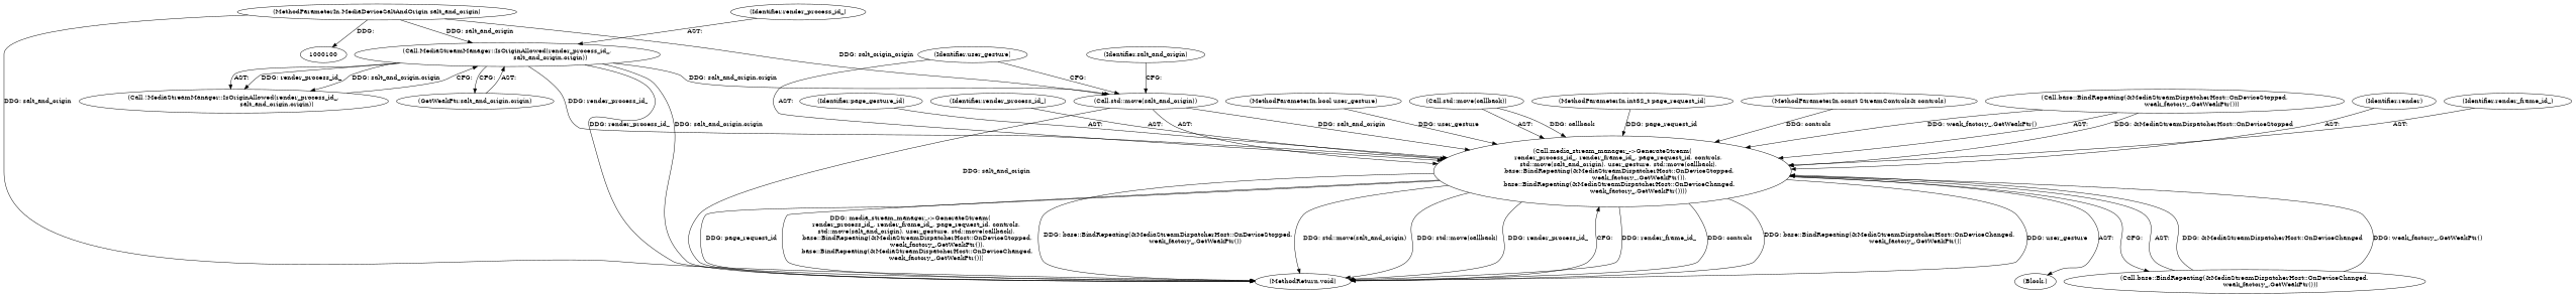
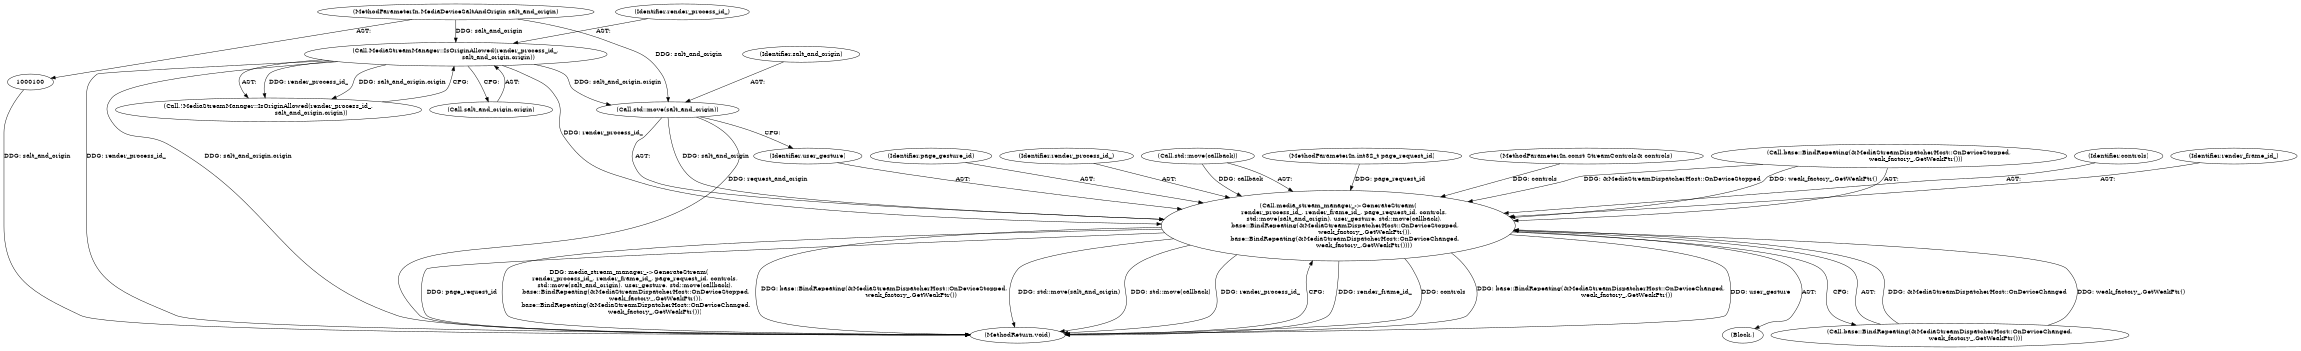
  digraph {
    n1 [label="(Call,std::move(salt_and_origin))"]
    n2 [label="(Call,media_stream_manager_->GenerateStream(\n      render_process_id_, render_frame_id_, page_request_id, controls,\n      std::move(salt_and_origin), user_gesture, std::move(callback),\n       base::BindRepeating(&MediaStreamDispatcherHost::OnDeviceStopped,\n                           weak_factory_.GetWeakPtr()),\n       base::BindRepeating(&MediaStreamDispatcherHost::OnDeviceChanged,\n                          weak_factory_.GetWeakPtr())))"]
    n3 [label="(MethodReturn,void)"]
    n4 [label="(Block,)"]
    n5 [label="(Call,base::BindRepeating(&MediaStreamDispatcherHost::OnDeviceChanged,\n                          weak_factory_.GetWeakPtr()))"]
    n6 [label="(Identifier,salt_and_origin)"]
    n7 [label="(Call,MediaStreamManager::IsOriginAllowed(render_process_id_,\n                                           salt_and_origin.origin))"]
    n8 [label="(Call,!MediaStreamManager::IsOriginAllowed(render_process_id_,\n                                           salt_and_origin.origin))"]
-   n9 [label="(GetWeakPtr,salt_and_origin.origin)"]
+   n9 [label="(Call,salt_and_origin.origin)"]
    n10 [label="(MethodParameterIn,MediaDeviceSaltAndOrigin salt_and_origin)"]
    1000100
    n12 [label="(Identifier,page_gesture_id)"]
    n13 [label="(Identifier,render_process_id_)"]
    n14 [label="(Identifier,render_process_id_)"]
    n15 [label="(Identifier,user_gesture)"]
-   n16 [label="(MethodParameterIn,bool user_gesture)"]
    n17 [label="(Call,std::move(callback))"]
    n18 [label="(MethodParameterIn,int32_t page_request_id)"]
    n19 [label="(MethodParameterIn,const StreamControls& controls)"]
    n20 [label="(Call,base::BindRepeating(&MediaStreamDispatcherHost::OnDeviceStopped,\n                           weak_factory_.GetWeakPtr()))"]
-   n21 [label="(Identifier,render)"]
+   n21 [label="(Identifier,controls)"]
    n22 [label="(Identifier,render_frame_id_)"]
    n1 -> n2 [label="AST: "]
    n1 -> n2 [label="DDG: salt_and_origin"]
-   n1 -> n3 [label="DDG: salt_and_origin"]
+   n1 -> n3 [label="DDG: request_and_origin"]
    n2 -> n3 [label="DDG: render_frame_id_"]
    n2 -> n3 [label="DDG: controls"]
    n2 -> n3 [label="DDG: base::BindRepeating(&MediaStreamDispatcherHost::OnDeviceChanged,\n                          weak_factory_.GetWeakPtr())"]
    n2 -> n3 [label="DDG: user_gesture"]
    n2 -> n3 [label="DDG: page_request_id"]
    n2 -> n3 [label="DDG: media_stream_manager_->GenerateStream(\n      render_process_id_, render_frame_id_, page_request_id, controls,\n      std::move(salt_and_origin), user_gesture, std::move(callback),\n       base::BindRepeating(&MediaStreamDispatcherHost::OnDeviceStopped,\n                           weak_factory_.GetWeakPtr()),\n       base::BindRepeating(&MediaStreamDispatcherHost::OnDeviceChanged,\n                          weak_factory_.GetWeakPtr()))"]
    n2 -> n3 [label="DDG: base::BindRepeating(&MediaStreamDispatcherHost::OnDeviceStopped,\n                           weak_factory_.GetWeakPtr())"]
    n2 -> n3 [label="DDG: std::move(salt_and_origin)"]
    n2 -> n3 [label="DDG: std::move(callback)"]
    n2 -> n3 [label="DDG: render_process_id_"]
    n2 -> n4 [label="AST: "]
    n2 -> n5 [label="CFG: "]
    n3 -> n2 [label="CFG: "]
    n5 -> n2 [label="AST: "]
    n5 -> n2 [label="DDG: &MediaStreamDispatcherHost::OnDeviceChanged"]
    n5 -> n2 [label="DDG: weak_factory_.GetWeakPtr()"]
-   n6 -> n1 [label="CFG: "]
+   n6 -> n1 [label="AST: "]
    n7 -> n1 [label="DDG: salt_and_origin.origin"]
    n7 -> n2 [label="DDG: render_process_id_"]
    n7 -> n3 [label="DDG: render_process_id_"]
    n7 -> n3 [label="DDG: salt_and_origin.origin"]
    n7 -> n8 [label="AST: "]
    n7 -> n8 [label="DDG: render_process_id_"]
    n7 -> n8 [label="DDG: salt_and_origin.origin"]
    n7 -> n9 [label="CFG: "]
    n8 -> n7 [label="CFG: "]
    n9 -> n7 [label="AST: "]
-   n10 -> n1 [label="DDG: salt_origin_origin"]
-   n10 -> n3 [label="DDG: salt_and_origin"]
+   n10 -> n1 [label="DDG: salt_and_origin"]
+   1000100 -> n3 [label="DDG: salt_and_origin"]
    n10 -> n7 [label="DDG: salt_and_origin"]
-   n10 -> 1000100 [label="DDG: "]
+   n10 -> 1000100 [label="AST: "]
    n12 -> n2 [label="AST: "]
    n13 -> n2 [label="AST: "]
    n14 -> n7 [label="AST: "]
-   n15 -> n1 [label="CFG: "]
+   n1 -> n15 [label="CFG: "]
    n15 -> n2 [label="AST: "]
-   n16 -> n2 [label="DDG: user_gesture"]
    n17 -> n2 [label="AST: "]
    n17 -> n2 [label="DDG: callback"]
    n18 -> n2 [label="DDG: page_request_id"]
    n19 -> n2 [label="DDG: controls"]
    n20 -> n2 [label="AST: "]
    n20 -> n2 [label="DDG: &MediaStreamDispatcherHost::OnDeviceStopped"]
    n20 -> n2 [label="DDG: weak_factory_.GetWeakPtr()"]
    n21 -> n2 [label="AST: "]
    n22 -> n2 [label="AST: "]
  }
